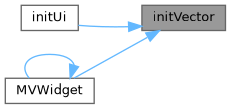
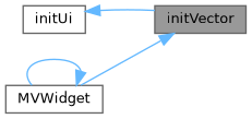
  digraph {
    rankdir=RL
    node [color=grey40 fillcolor=white fontname=Helvetica fontsize=10 shape=box style=filled]
    edge [color=steelblue1 dir=back fontname=Helvetica fontsize=10 labelfontname=Helvetica labelfontsize=10 style=solid]
    n1 [color=gray40 fillcolor=grey60 fontcolor=black height=0.2 label=initVector width=0.4]
    n2 [height=0.2 label=initUi width=0.4]
    n3 [height=0.2 label=MVWidget width=0.4]
-   n1 -> n2
+   n2 -> n1
    n1 -> n3
    n3 -> n3
  }
